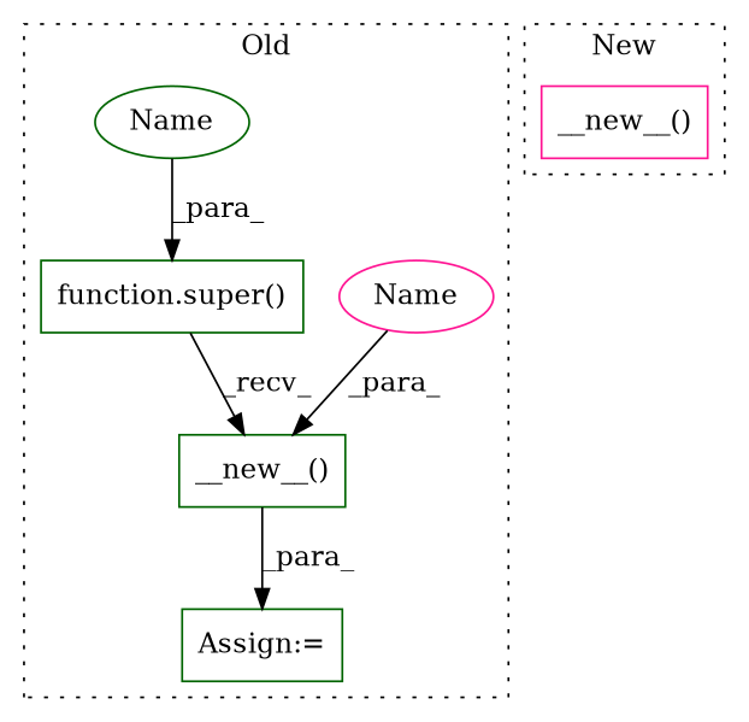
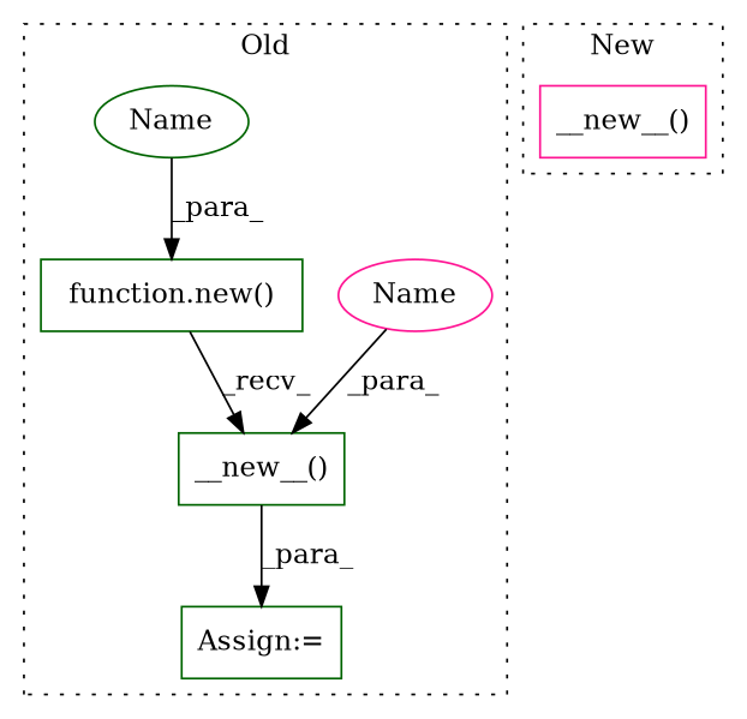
  digraph {
    node [a=75 l=3 shape=box color=darkgreen]
    n1 [l="30,11" label="__new__()" s="4843,4876"]
-   n2 [l="6,1" label="function.super()" s="4843,4863"]
+   n2 [l="6,1" label="function.new()" s="4843,4863"]
    n3 [a=68 label="Assign:=" s=4840]
    n4 [a=87 label=Name s=4873 shape=ellipse color=deeppink]
    n5 [a=87 label=Name s=4860 shape=ellipse]
    n6 [l="15,1" label="__new__()" s="4787,4805" color=deeppink]
    subgraph cluster_1 {
      label=Old
      style=dotted
      n1
      n2
      n3
      n4
      n5
    }
    subgraph cluster_2 {
      label=New
      style=dotted
      n6
    }
    n1 -> n3 [label=_para_]
    n2 -> n1 [label=_recv_]
    n4 -> n1 [label=_para_]
    n5 -> n2 [label=_para_]
  }
